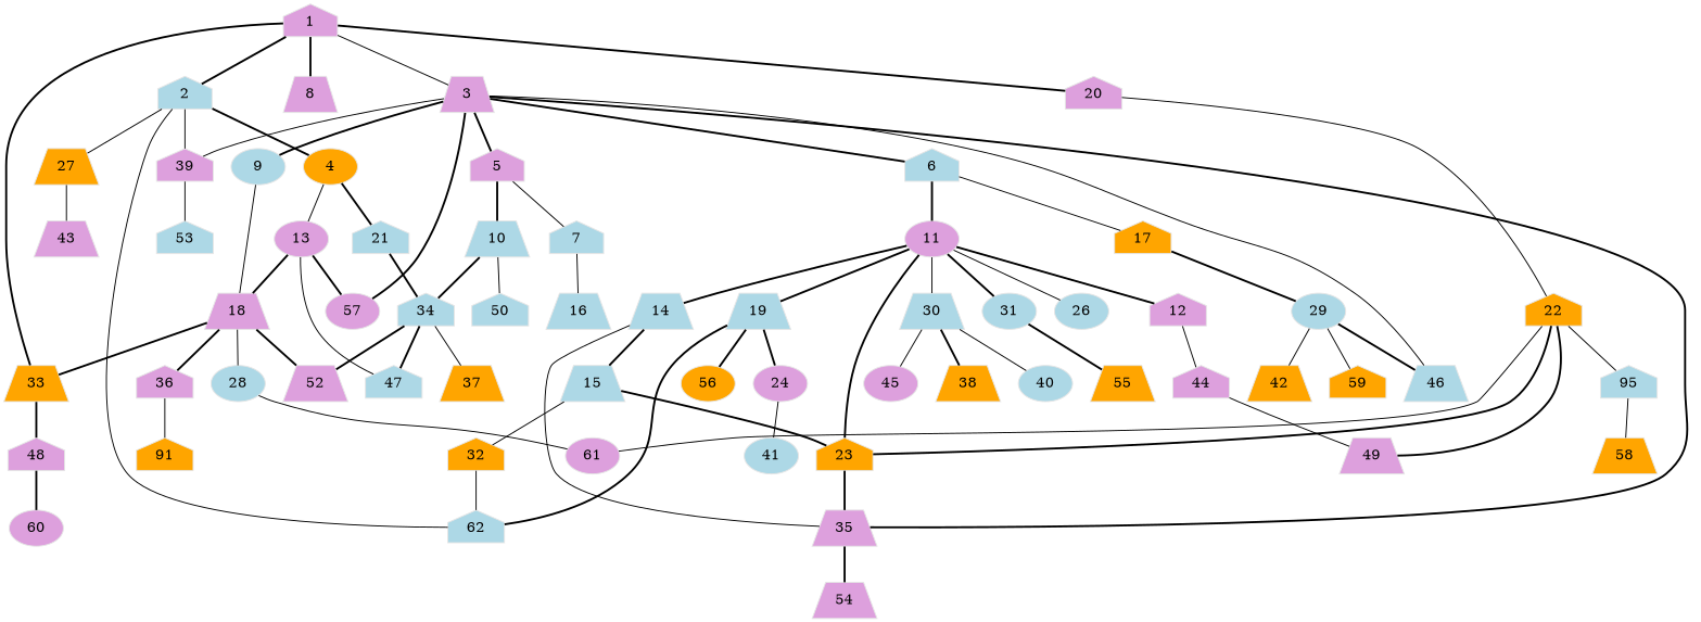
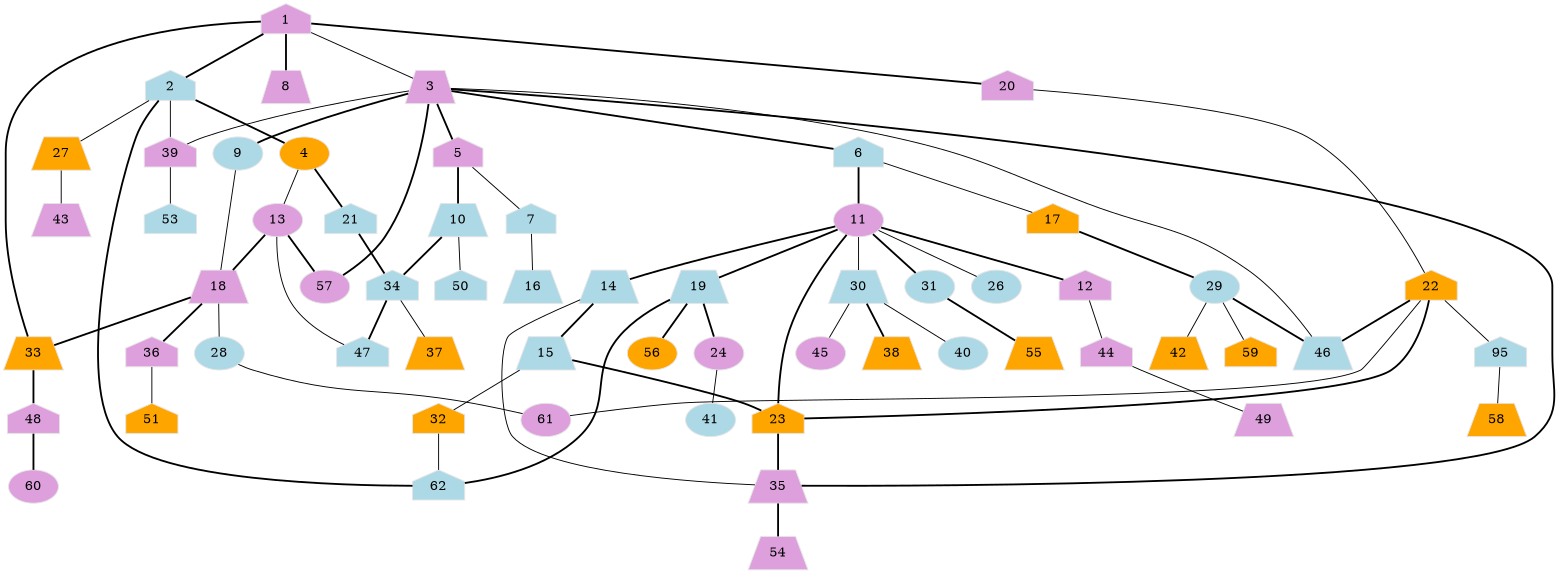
  graph {
    node [color=gray90 fillcolor=lightblue shape=house style=filled]
    edge [style=bold]
    1 [fillcolor=plum]
    2
    3 [fillcolor=plum shape=trapezium]
    8 [fillcolor=plum shape=trapezium]
    20 [fillcolor=plum]
    33 [fillcolor=orange shape=trapezium]
    4 [fillcolor=orange shape=ellipse]
    27 [fillcolor=orange shape=trapezium]
    39 [fillcolor=plum]
    62
    5 [fillcolor=plum]
    6
    9 [shape=ellipse]
    35 [fillcolor=plum shape=trapezium]
    46 [shape=trapezium]
    57 [fillcolor=plum shape=ellipse]
    22 [fillcolor=orange]
    48 [fillcolor=plum]
    13 [fillcolor=plum shape=ellipse]
    21
    43 [fillcolor=plum shape=trapezium]
    53
    7
    10 [shape=trapezium]
    11 [fillcolor=plum shape=ellipse]
    17 [fillcolor=orange]
    18 [fillcolor=plum shape=trapezium]
    54 [fillcolor=plum shape=trapezium]
    47
    34
    16 [shape=trapezium]
    50
    12 [fillcolor=plum]
    14 [shape=trapezium]
    19 [shape=trapezium]
    23 [fillcolor=orange]
    26 [shape=ellipse]
    30 [shape=trapezium]
    31 [shape=ellipse]
    29 [shape=ellipse]
    28 [shape=ellipse]
    36 [fillcolor=plum]
-   52 [fillcolor=plum shape=trapezium]
    37 [fillcolor=orange shape=trapezium]
    44 [fillcolor=plum]
    15 [shape=trapezium]
    24 [fillcolor=plum shape=ellipse]
    56 [fillcolor=orange shape=ellipse]
    38 [fillcolor=orange shape=trapezium]
    40 [shape=ellipse]
    45 [fillcolor=plum shape=ellipse]
    55 [fillcolor=orange shape=trapezium]
    49 [fillcolor=plum shape=trapezium]
    32 [fillcolor=orange]
    42 [fillcolor=orange shape=trapezium]
    59 [fillcolor=orange]
    61 [fillcolor=plum shape=ellipse]
-   51 [fillcolor=orange label=91]
+   51 [fillcolor=orange]
    41 [shape=ellipse]
    n60 [label=95]
    58 [fillcolor=orange shape=trapezium]
    60 [fillcolor=plum shape=ellipse]
    1 -- 2
    1 -- 3 [style=solid]
    1 -- 8
    1 -- 20
    1 -- 33
    2 -- 4
    2 -- 27 [style=solid]
    2 -- 39 [style=solid]
-   2 -- 62 [style=solid]
+   2 -- 62
    3 -- 39 [style=solid]
    3 -- 5
    3 -- 6
    3 -- 9
    3 -- 35
    3 -- 46 [style=solid]
    3 -- 57
    20 -- 22 [style=solid]
    33 -- 48
    4 -- 13 [style=solid]
    4 -- 21
    27 -- 43 [style=solid]
    39 -- 53 [style=solid]
    5 -- 7 [style=solid]
    5 -- 10
    6 -- 11
    6 -- 17 [style=solid]
    9 -- 18 [style=solid]
    35 -- 54
-   22 -- 49
+   22 -- 46
    22 -- 23
    22 -- 61 [style=solid]
    22 -- n60 [style=solid]
    48 -- 60
    13 -- 57
    13 -- 18
    13 -- 47 [style=solid]
    21 -- 34
    7 -- 16 [style=solid]
    10 -- 34
    10 -- 50 [style=solid]
    11 -- 12
    11 -- 14
    11 -- 19
    11 -- 23
    11 -- 26 [style=solid]
    11 -- 30 [style=solid]
    11 -- 31
    17 -- 29
    18 -- 33
    18 -- 28 [style=solid]
    18 -- 36
-   18 -- 52
    34 -- 47
-   34 -- 52
    34 -- 37 [style=solid]
    12 -- 44 [style=solid]
    14 -- 35 [style=solid]
    14 -- 15
    19 -- 62
    19 -- 24
    19 -- 56
    23 -- 35
    30 -- 38
    30 -- 40 [style=solid]
    30 -- 45 [style=solid]
    31 -- 55
    29 -- 46
    29 -- 42 [style=solid]
    29 -- 59 [style=solid]
    28 -- 61 [style=solid]
    36 -- 51 [style=solid]
    44 -- 49 [style=solid]
    15 -- 23
    15 -- 32 [style=solid]
    24 -- 41 [style=solid]
    32 -- 62 [style=solid]
    n60 -- 58 [style=solid]
  }
